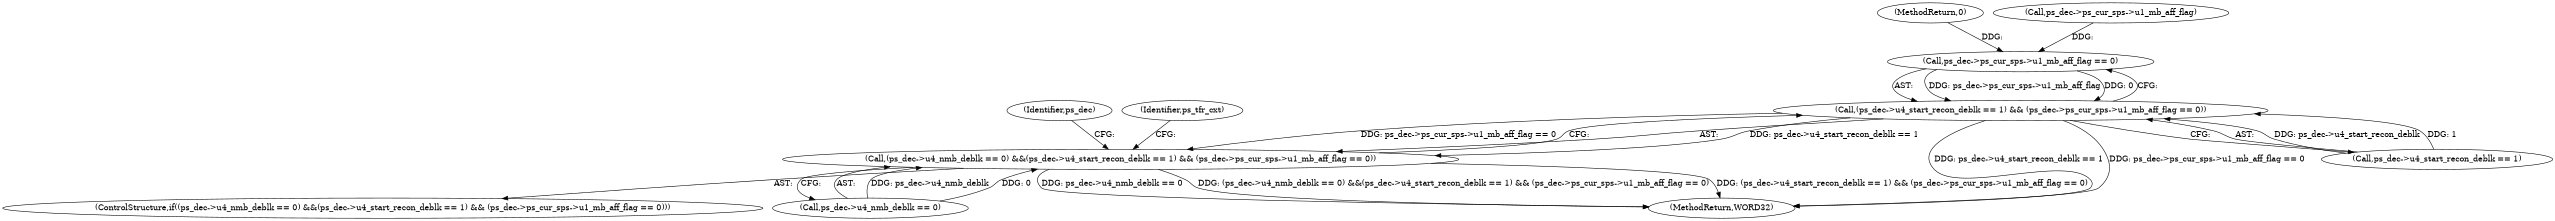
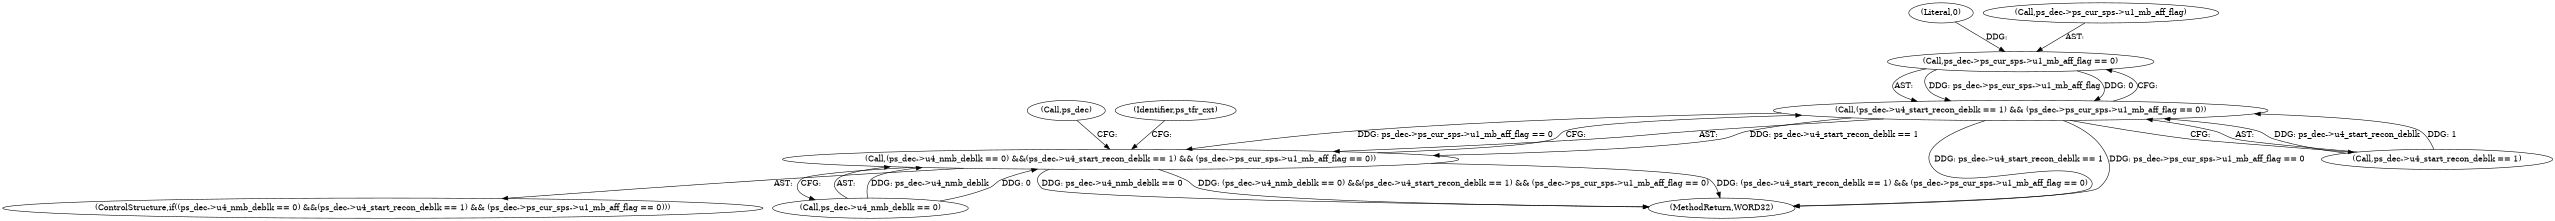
  digraph {
    n1 [label="(Call,ps_dec->ps_cur_sps->u1_mb_aff_flag == 0)"]
    n2 [label="(Call,(ps_dec->u4_start_recon_deblk == 1) && (ps_dec->ps_cur_sps->u1_mb_aff_flag == 0))"]
    n3 [label="(MethodReturn,WORD32)"]
    n4 [label="(Call,(ps_dec->u4_nmb_deblk == 0) &&(ps_dec->u4_start_recon_deblk == 1) && (ps_dec->ps_cur_sps->u1_mb_aff_flag == 0))"]
    n5 [label="(Call,ps_dec->u4_start_recon_deblk == 1)"]
-   n6 [label="(MethodReturn,0)"]
+   n6 [label="(Literal,0)"]
    n7 [label="(ControlStructure,if((ps_dec->u4_nmb_deblk == 0) &&(ps_dec->u4_start_recon_deblk == 1) && (ps_dec->ps_cur_sps->u1_mb_aff_flag == 0)))"]
    n8 [label="(Call,ps_dec->u4_nmb_deblk == 0)"]
-   n9 [label="(Identifier,ps_dec)"]
+   n9 [label="(Call,ps_dec)"]
    n10 [label="(Identifier,ps_tfr_cxt)"]
    n11 [label="(Call,ps_dec->ps_cur_sps->u1_mb_aff_flag)"]
    n1 -> n2 [label="AST: "]
    n1 -> n2 [label="DDG: ps_dec->ps_cur_sps->u1_mb_aff_flag"]
    n1 -> n2 [label="DDG: 0"]
    n2 -> n1 [label="CFG: "]
    n2 -> n3 [label="DDG: ps_dec->u4_start_recon_deblk == 1"]
    n2 -> n3 [label="DDG: ps_dec->ps_cur_sps->u1_mb_aff_flag == 0"]
    n2 -> n4 [label="AST: "]
    n2 -> n4 [label="DDG: ps_dec->u4_start_recon_deblk == 1"]
    n2 -> n4 [label="DDG: ps_dec->ps_cur_sps->u1_mb_aff_flag == 0"]
    n2 -> n5 [label="CFG: "]
    n4 -> n2 [label="CFG: "]
    n4 -> n3 [label="DDG: (ps_dec->u4_nmb_deblk == 0) &&(ps_dec->u4_start_recon_deblk == 1) && (ps_dec->ps_cur_sps->u1_mb_aff_flag == 0)"]
    n4 -> n3 [label="DDG: (ps_dec->u4_start_recon_deblk == 1) && (ps_dec->ps_cur_sps->u1_mb_aff_flag == 0)"]
    n4 -> n3 [label="DDG: ps_dec->u4_nmb_deblk == 0"]
    n4 -> n7 [label="AST: "]
    n4 -> n8 [label="CFG: "]
    n5 -> n2 [label="AST: "]
    n5 -> n2 [label="DDG: ps_dec->u4_start_recon_deblk"]
    n5 -> n2 [label="DDG: 1"]
    n6 -> n1 [label="DDG: "]
    n8 -> n4 [label="AST: "]
    n8 -> n4 [label="DDG: ps_dec->u4_nmb_deblk"]
    n8 -> n4 [label="DDG: 0"]
    n9 -> n4 [label="CFG: "]
    n10 -> n4 [label="CFG: "]
-   n11 -> n1 [label="DDG: "]
+   n11 -> n1 [label="AST: "]
  }
